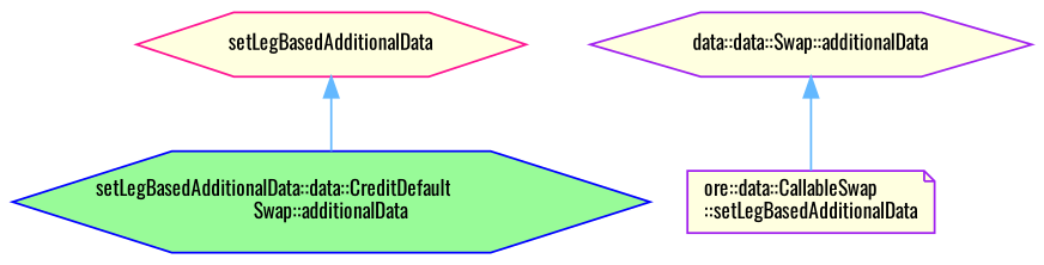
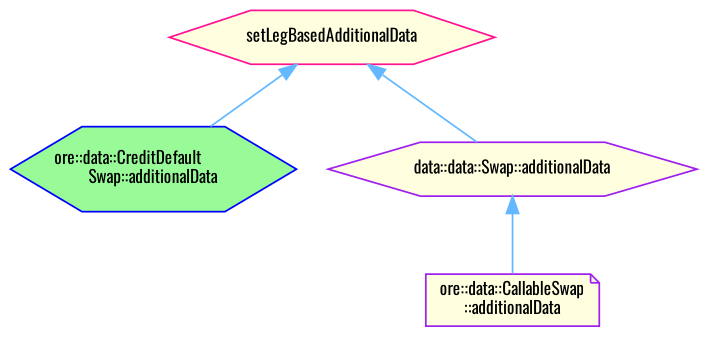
  digraph {
    fontname=Oswald
    rankdir=TB
    node [color=purple fillcolor=lightyellow fontname=Oswald fontsize=10 shape=hexagon style=filled]
    edge [color=steelblue1 dir=back fontname=Oswald fontsize=10 labelfontname=Helvetica labelfontsize=10 style=solid]
    n1 [color=deeppink fontcolor=black height=0.2 label=setLegBasedAdditionalData width=0.4]
-   n2 [color=blue fillcolor=palegreen height=0.2 label="setLegBasedAdditionalData::data::CreditDefault\lSwap::additionalData" width=0.4]
+   n2 [color=blue fillcolor=palegreen height=0.2 label="ore::data::CreditDefault\lSwap::additionalData" width=0.4]
    n3 [height=0.2 label="data::data::Swap::additionalData" width=0.4]
-   n4 [height=0.2 label="ore::data::CallableSwap\l::setLegBasedAdditionalData" shape=note width=0.4]
+   n4 [height=0.2 label="ore::data::CallableSwap\l::additionalData" shape=note width=0.4]
    n1 -> n2
+   n1 -> n3
    n3 -> n4
  }
